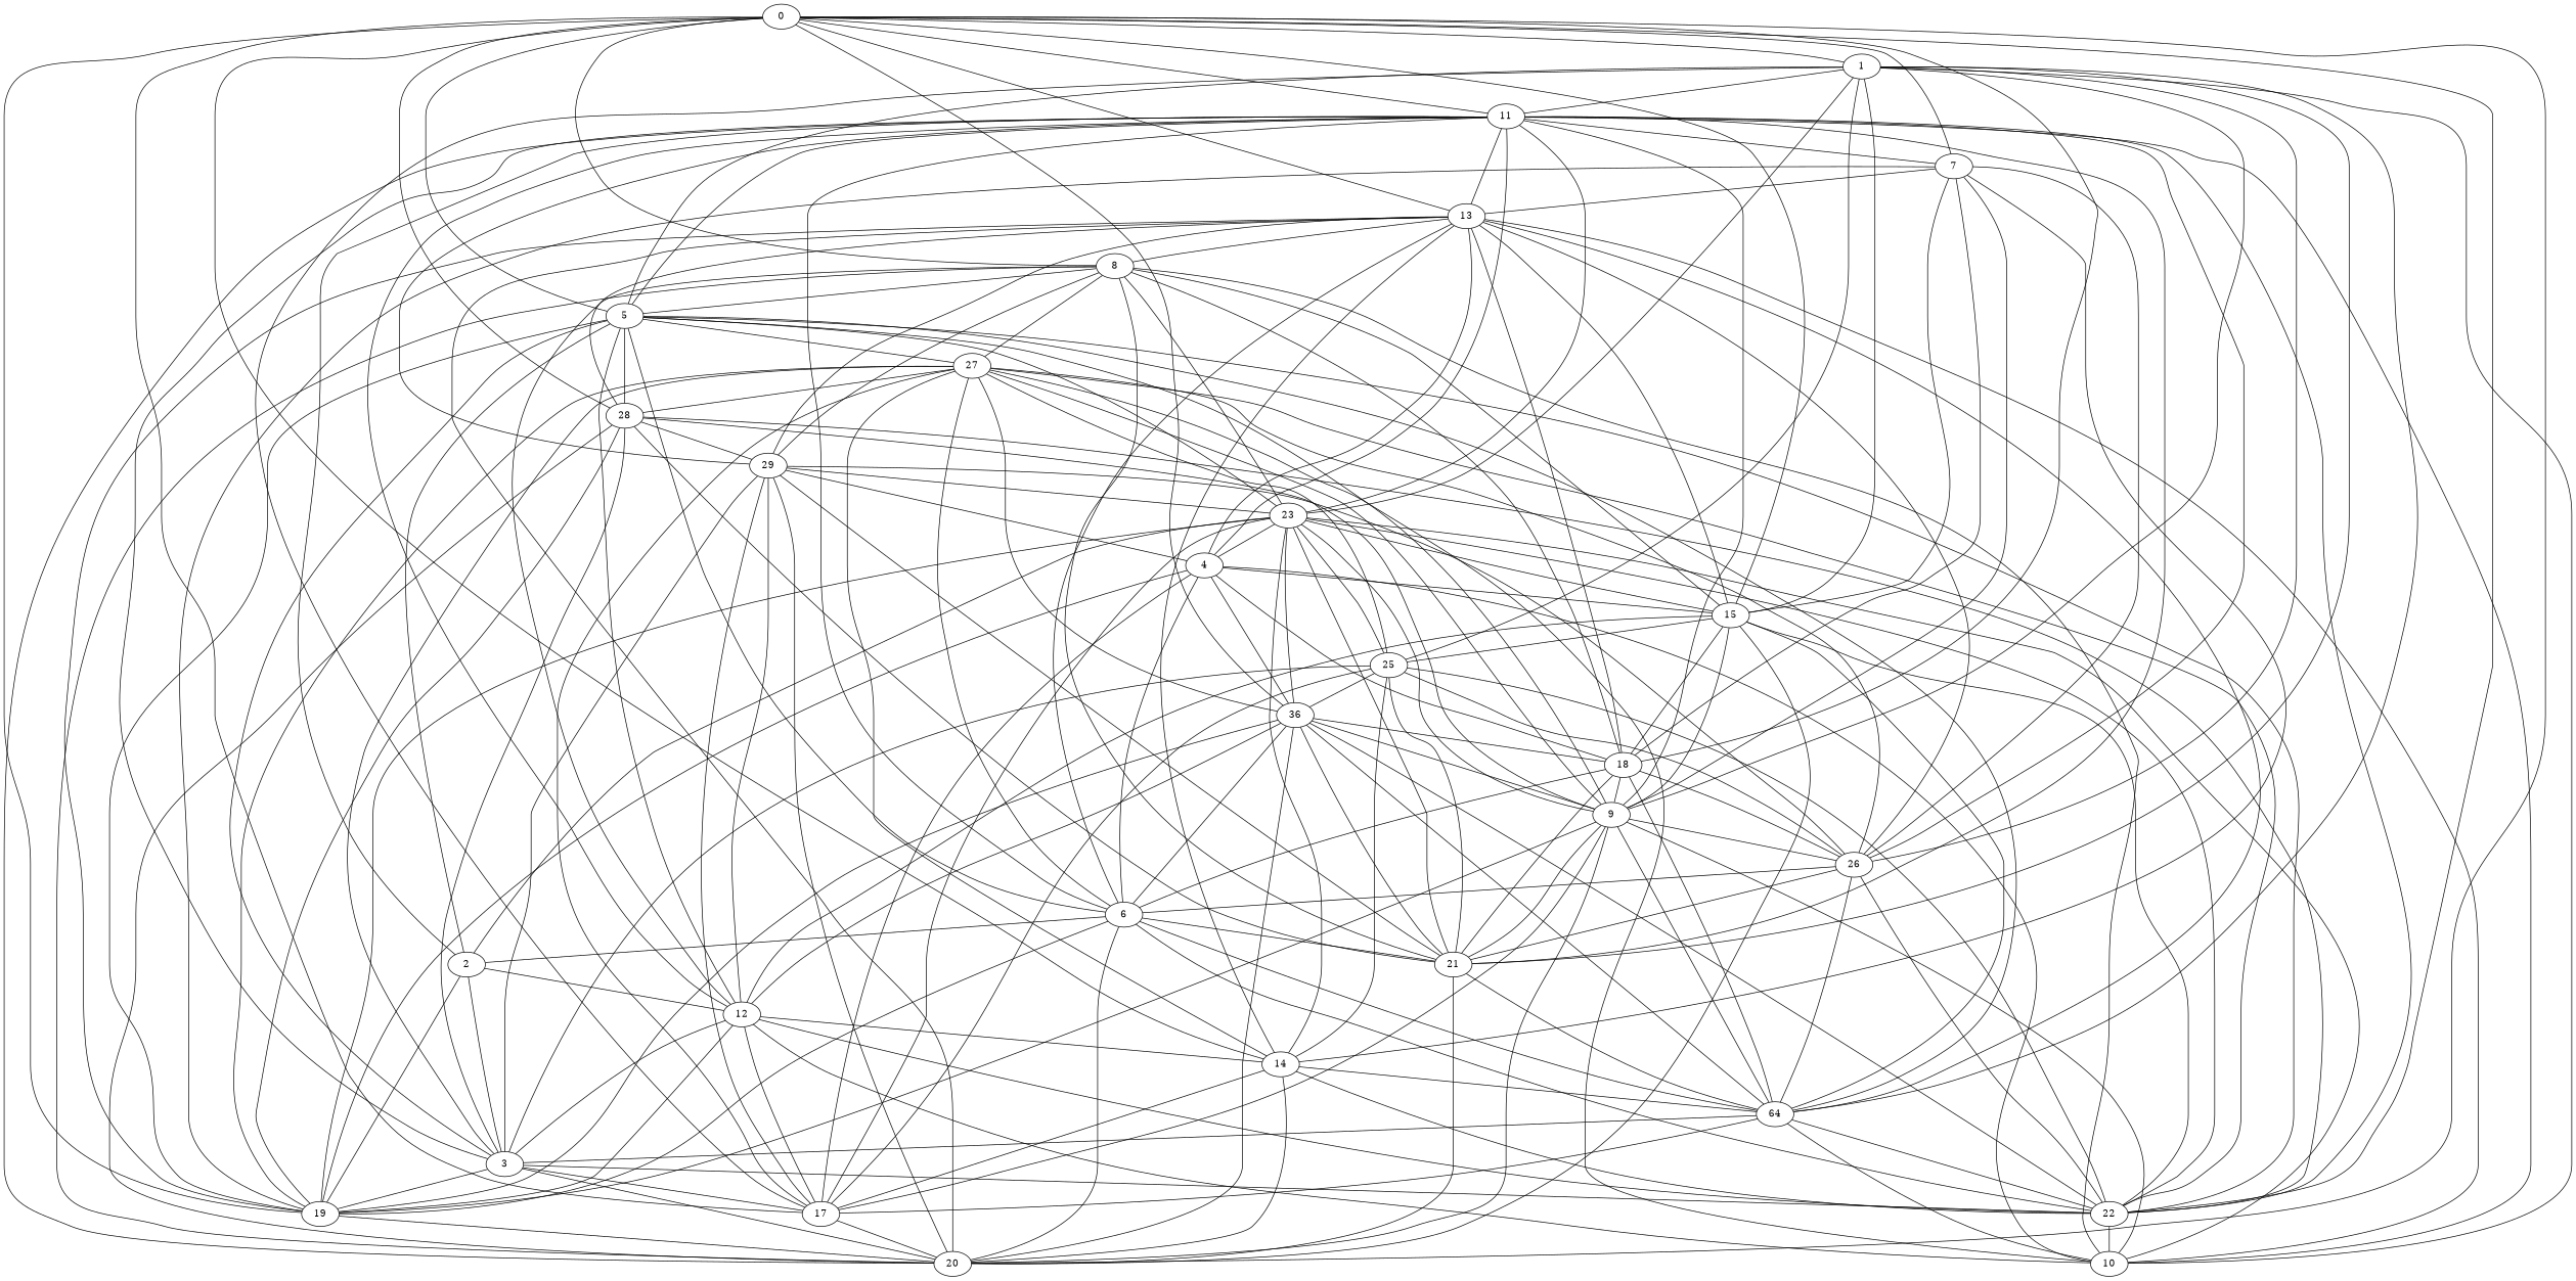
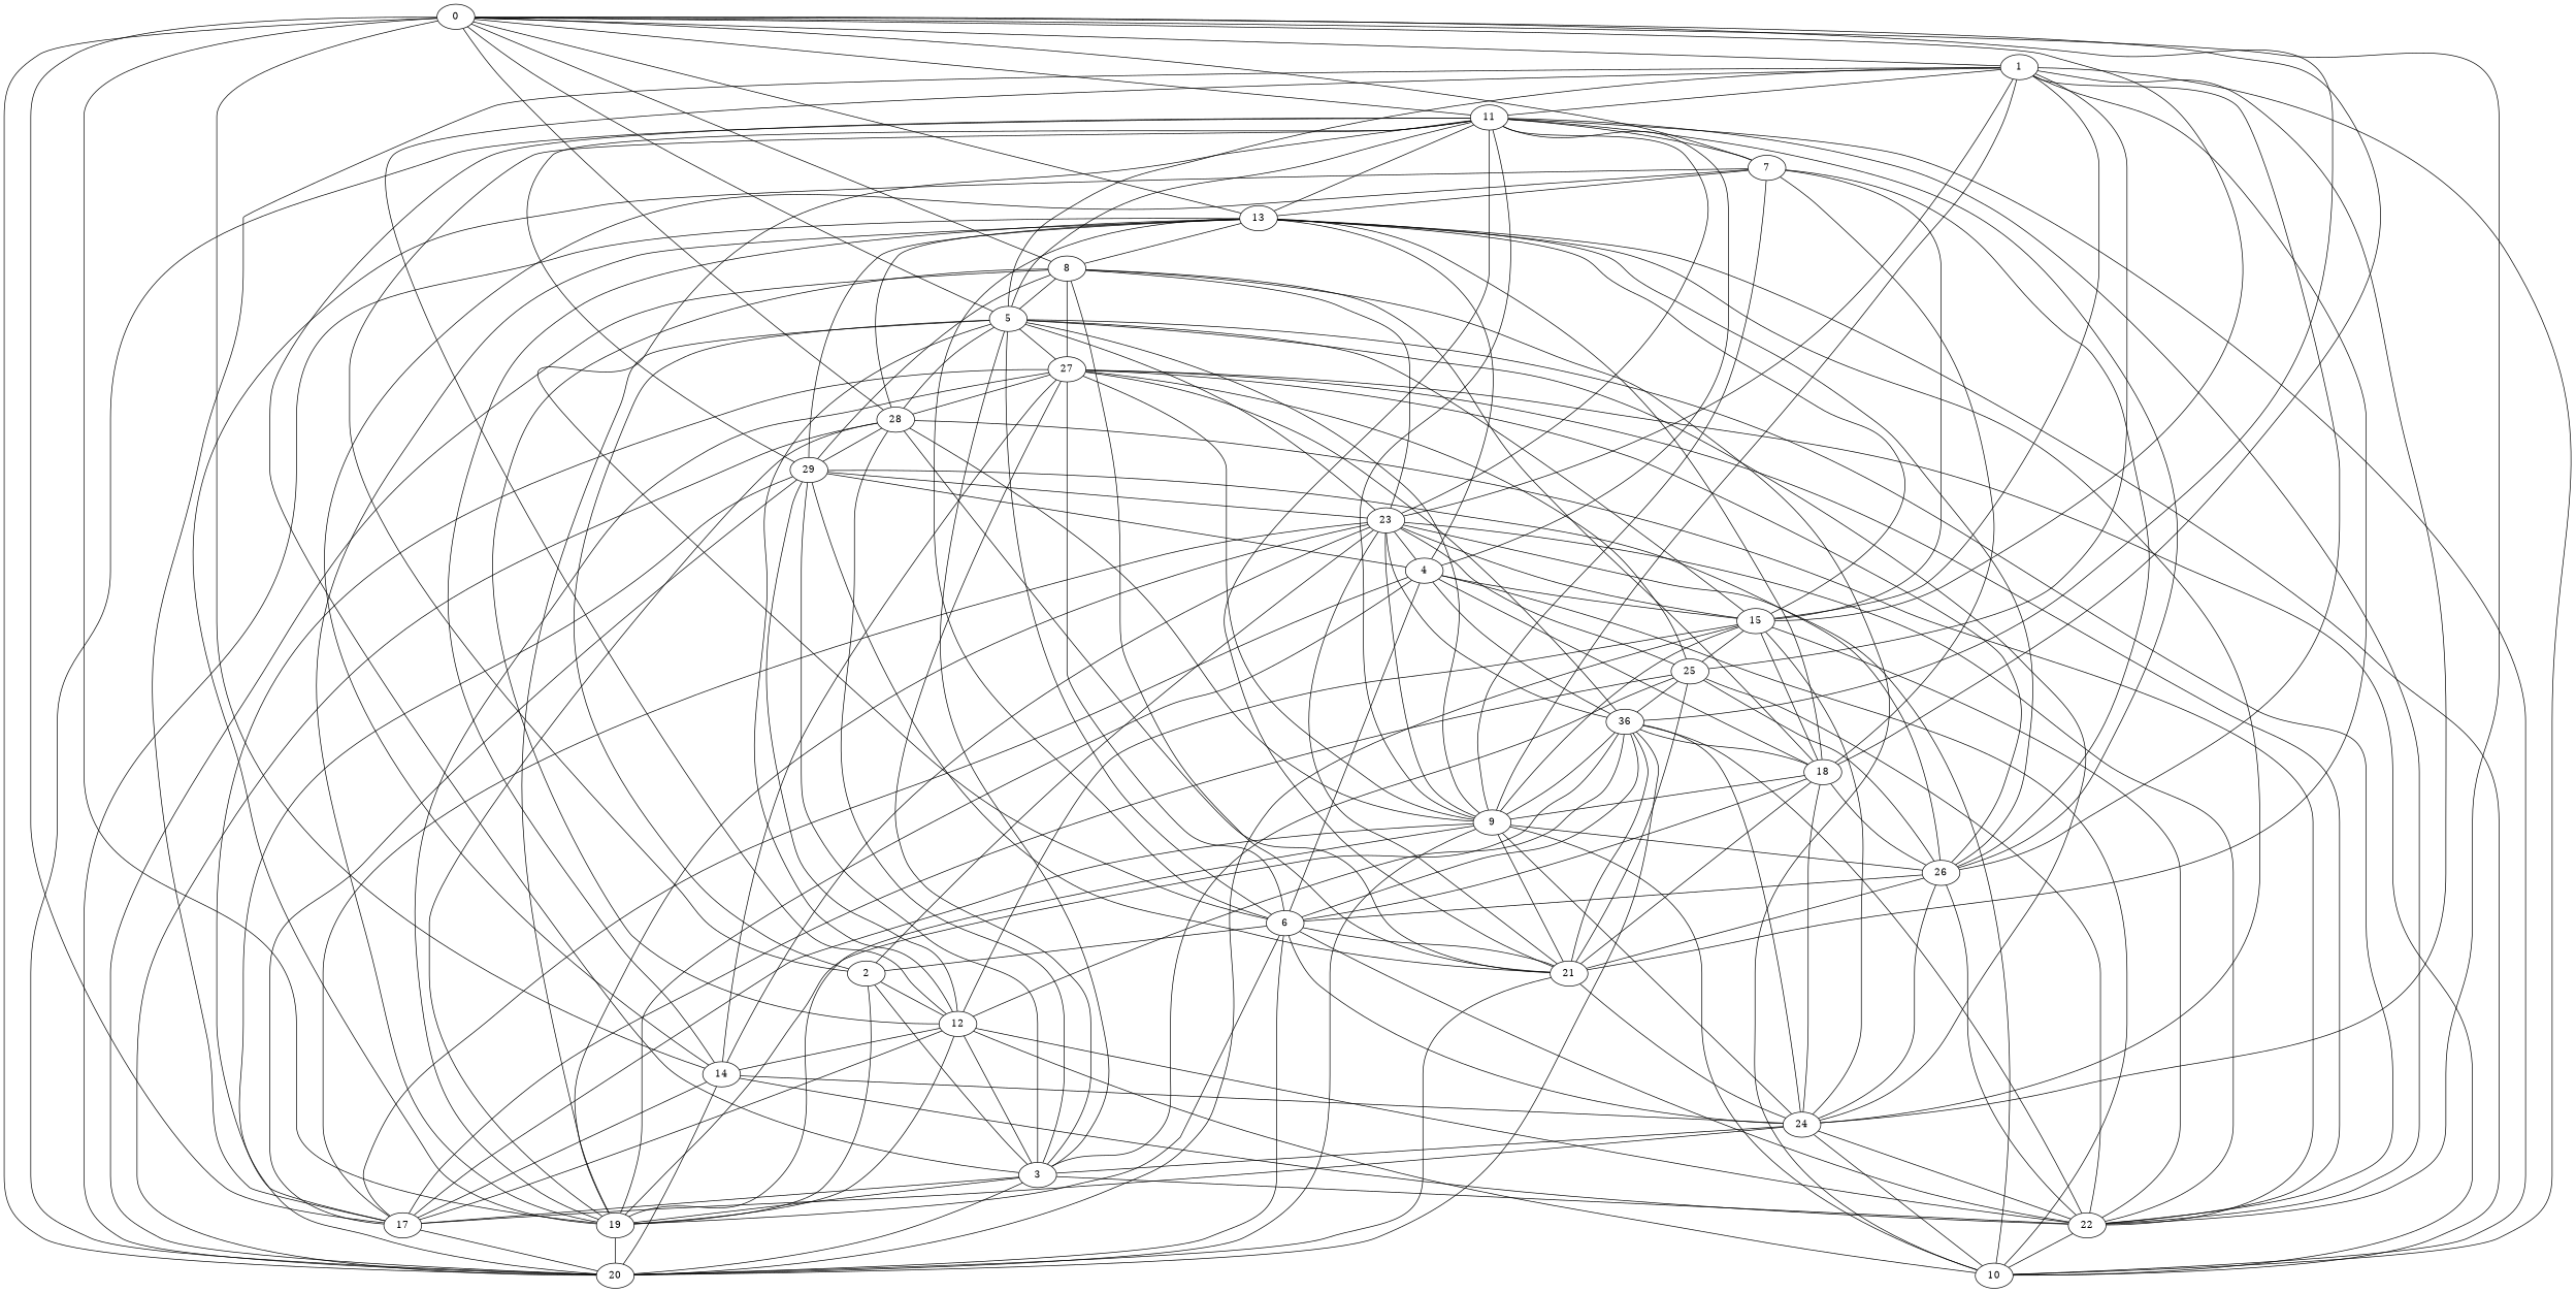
  strict graph {
    0
    1
    7
    8
    11
    13
    14
    15
    17
    5
    9
    10
    12
    21
-   24 [label=64]
+   24
    26
    19
    20
    2
    22
    6
    23
    25
    4
    3
    27
    29
    18
    n29 [label=36]
    28
    0 -- 1
    0 -- 7
    0 -- 8
    0 -- 11
    0 -- 13
    0 -- 14
    0 -- 15
    0 -- 17
    1 -- 11
    1 -- 17
    1 -- 5
    1 -- 9
    1 -- 10
-   11 -- 12
+   1 -- 12
    1 -- 21
    1 -- 24
    1 -- 26
    7 -- 13
    7 -- 14
    7 -- 19
    8 -- 5
    8 -- 12
    8 -- 20
    11 -- 7
    11 -- 13
    11 -- 5
    11 -- 9
    11 -- 10
    11 -- 26
    11 -- 20
    11 -- 2
    11 -- 22
    13 -- 8
    13 -- 14
    13 -- 15
    13 -- 20
    13 -- 6
    14 -- 24
    14 -- 23
    15 -- 1
    15 -- 7
-   15 -- 8
+   15 -- 5
    15 -- 12
    15 -- 20
    15 -- 23
    15 -- 25
    17 -- 14
    17 -- 12
    17 -- 20
    17 -- 23
    17 -- 25
    17 -- 4
    5 -- 0
    5 -- 19
    5 -- 2
    5 -- 3
    5 -- 27
    9 -- 7
    9 -- 15
    9 -- 17
    9 -- 5
    9 -- 10
    9 -- 24
    9 -- 26
    9 -- 27
    10 -- 8
    10 -- 13
    10 -- 23
    10 -- 4
    10 -- 27
    12 -- 14
    12 -- 5
    12 -- 10
    12 -- 3
    12 -- 29
    21 -- 8
    21 -- 11
    21 -- 9
    21 -- 24
    21 -- 26
    21 -- 20
    21 -- 29
    21 -- 18
    24 -- 13
    24 -- 15
    24 -- 17
    24 -- 5
    24 -- 10
    24 -- 22
    24 -- 6
    24 -- 3
    24 -- 18
    24 -- n29
    26 -- 7
    26 -- 13
    26 -- 24
    26 -- 6
    26 -- 27
    26 -- 18
    19 -- 0
    19 -- 13
    19 -- 9
    19 -- 12
    19 -- 20
    19 -- 6
    19 -- 4
    19 -- 27
    19 -- 28
    20 -- 0
    20 -- 14
    20 -- 9
    20 -- 6
    20 -- n29
    2 -- 12
    2 -- 19
    2 -- 3
    22 -- 0
    22 -- 14
    22 -- 15
    22 -- 5
    22 -- 10
    22 -- 12
    22 -- 26
    22 -- 6
    22 -- 23
    22 -- 28
    6 -- 11
    6 -- 5
    6 -- 21
    6 -- 2
    6 -- 4
    6 -- 18
    23 -- 1
    23 -- 8
    23 -- 11
    23 -- 5
    23 -- 9
    23 -- 21
    23 -- 19
    23 -- 2
    23 -- 25
    23 -- 4
    25 -- 1
-   25 -- 14
    25 -- 21
    25 -- 26
    25 -- 22
    25 -- 3
    25 -- n29
    4 -- 11
    4 -- 13
    4 -- 15
    4 -- 29
    3 -- 11
    3 -- 17
    3 -- 19
    3 -- 20
    3 -- 22
    3 -- 29
    27 -- 8
    27 -- 14
    27 -- 17
    27 -- 22
    27 -- 6
    27 -- 25
    27 -- 3
    27 -- n29
    27 -- 28
    29 -- 8
    29 -- 11
    29 -- 13
    29 -- 17
    29 -- 26
    29 -- 20
    29 -- 23
    18 -- 0
    18 -- 7
    18 -- 8
    18 -- 13
    18 -- 15
    18 -- 9
    18 -- 4
    n29 -- 0
    n29 -- 9
    n29 -- 12
    n29 -- 21
    n29 -- 19
    n29 -- 22
    n29 -- 6
    n29 -- 23
    n29 -- 4
    n29 -- 18
    28 -- 0
    28 -- 13
    28 -- 5
    28 -- 9
    28 -- 21
    28 -- 20
    28 -- 3
    28 -- 29
  }
